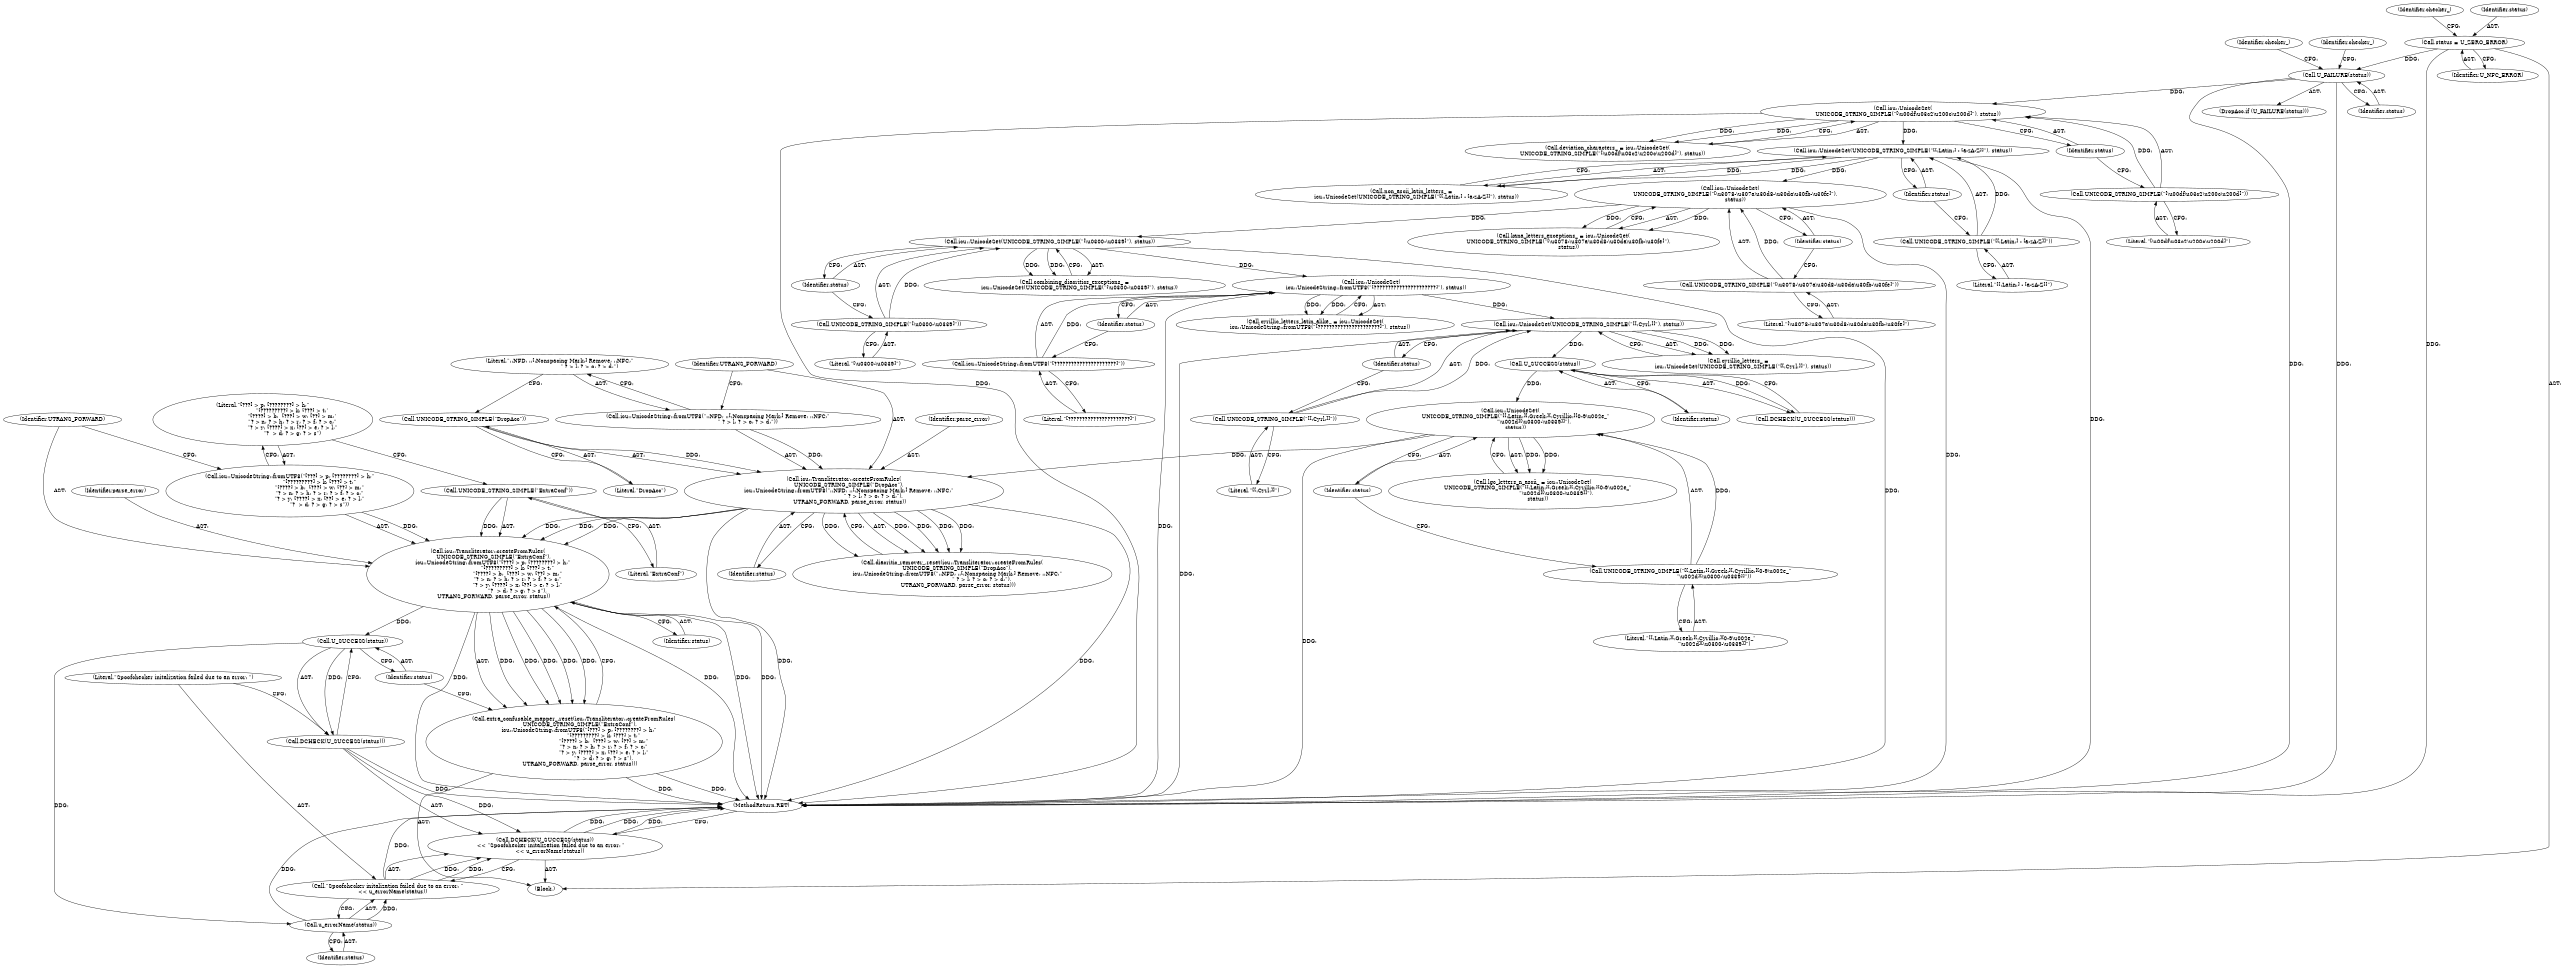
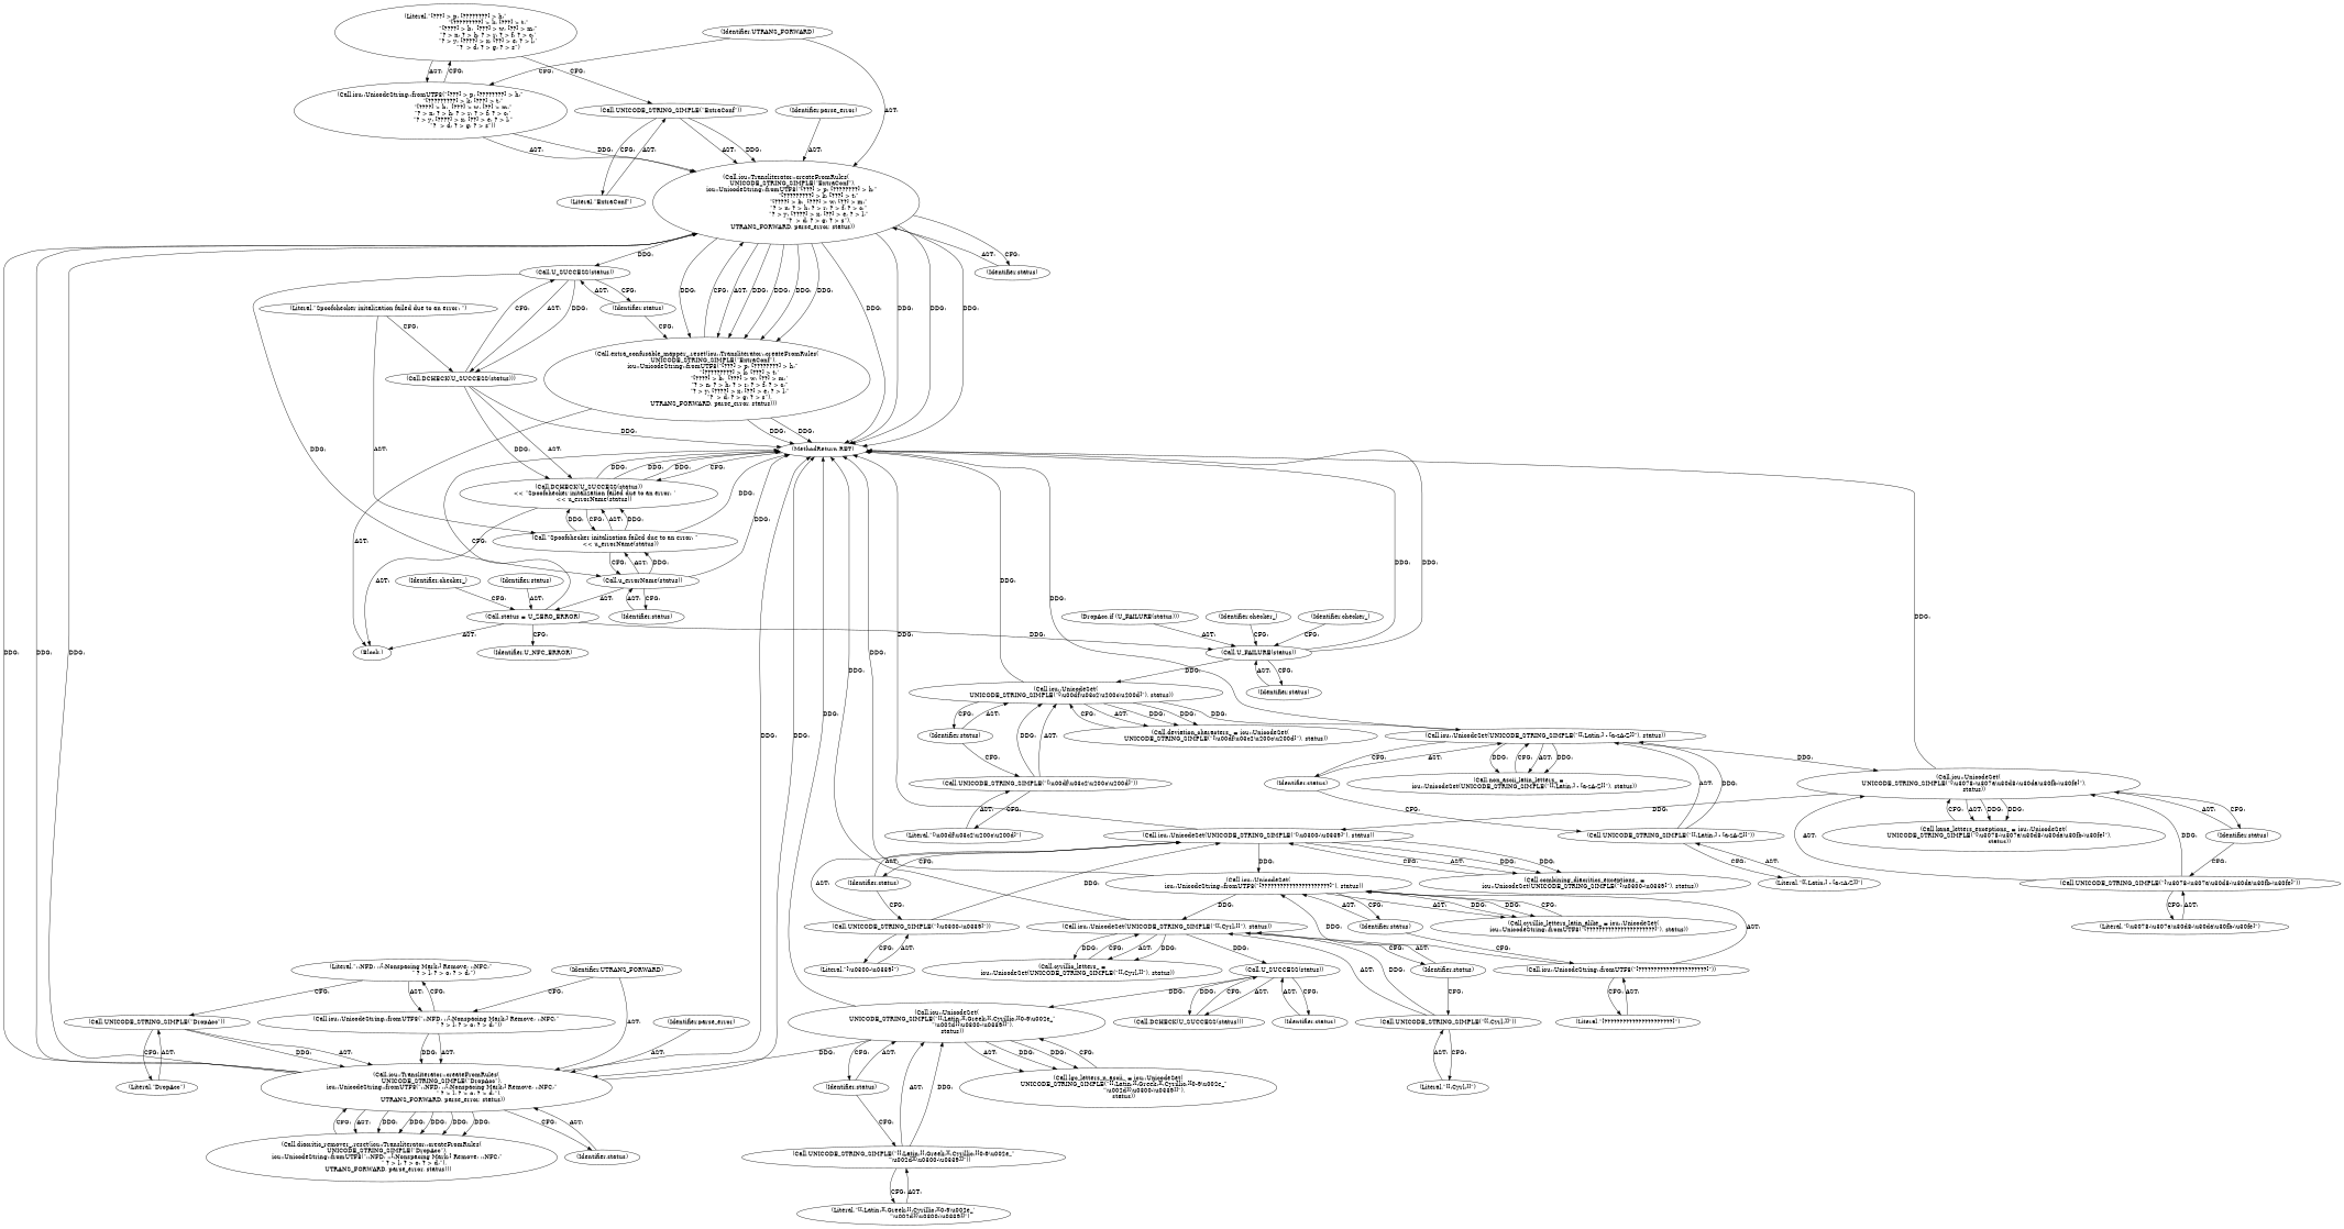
  digraph {
    n1 [label="(Call,icu::Transliterator::createFromRules(\n       UNICODE_STRING_SIMPLE(\"ExtraConf\"),\n      icu::UnicodeString::fromUTF8(\"[???] > p; [????????] > h;\"\n                                   \"[?????????] > k; [???] > t;\"\n                                   \"[????] > b;  [???] > w; [??] > m;\"\n                                   \"? > n; ? > h; ? > r; ? > f; ? > c;\"\n                                   \"? > y; [????] > x; [??] > e; ? > l;\"\n                                   \"?  > d; ? > g; ? > s\"),\n       UTRANS_FORWARD, parse_error, status))"]
    n2 [label="(Call,extra_confusable_mapper_.reset(icu::Transliterator::createFromRules(\n       UNICODE_STRING_SIMPLE(\"ExtraConf\"),\n      icu::UnicodeString::fromUTF8(\"[???] > p; [????????] > h;\"\n                                   \"[?????????] > k; [???] > t;\"\n                                   \"[????] > b;  [???] > w; [??] > m;\"\n                                   \"? > n; ? > h; ? > r; ? > f; ? > c;\"\n                                   \"? > y; [????] > x; [??] > e; ? > l;\"\n                                   \"?  > d; ? > g; ? > s\"),\n       UTRANS_FORWARD, parse_error, status)))"]
    n3 [label="(Call,U_SUCCESS(status))"]
    n4 [label="(Identifier,status)"]
    n5 [label="(MethodReturn,RET)"]
    n6 [label="(Block,)"]
    n7 [label="(Call,DCHECK(U_SUCCESS(status)))"]
    n8 [label="(Call,u_errorName(status))"]
    n9 [label="(Identifier,status)"]
    n10 [label="(Call,DCHECK(U_SUCCESS(status))\n       << \"Spoofchecker initalization failed due to an error: \"\n      << u_errorName(status))"]
    n11 [label="(Call,UNICODE_STRING_SIMPLE(\"ExtraConf\"))"]
    n12 [label="(Literal,\"ExtraConf\")"]
    n13 [label="(Call,icu::UnicodeString::fromUTF8(\"[???] > p; [????????] > h;\"\n                                   \"[?????????] > k; [???] > t;\"\n                                   \"[????] > b;  [???] > w; [??] > m;\"\n                                   \"? > n; ? > h; ? > r; ? > f; ? > c;\"\n                                   \"? > y; [????] > x; [??] > e; ? > l;\"\n                                   \"?  > d; ? > g; ? > s\"))"]
    n14 [label="(Literal,\"[???] > p; [????????] > h;\"\n                                   \"[?????????] > k; [???] > t;\"\n                                   \"[????] > b;  [???] > w; [??] > m;\"\n                                   \"? > n; ? > h; ? > r; ? > f; ? > c;\"\n                                   \"? > y; [????] > x; [??] > e; ? > l;\"\n                                   \"?  > d; ? > g; ? > s\")"]
    n15 [label="(Call,icu::Transliterator::createFromRules(\n      UNICODE_STRING_SIMPLE(\"DropAcc\"),\n      icu::UnicodeString::fromUTF8(\"::NFD; ::[:Nonspacing Mark:] Remove; ::NFC;\"\n                                   \" ? > l; ? > o; ? > d;\"),\n       UTRANS_FORWARD, parse_error, status))"]
    n16 [label="(Identifier,status)"]
    n17 [label="(Call,diacritic_remover_.reset(icu::Transliterator::createFromRules(\n      UNICODE_STRING_SIMPLE(\"DropAcc\"),\n      icu::UnicodeString::fromUTF8(\"::NFD; ::[:Nonspacing Mark:] Remove; ::NFC;\"\n                                   \" ? > l; ? > o; ? > d;\"),\n       UTRANS_FORWARD, parse_error, status)))"]
    n18 [label="(Call,UNICODE_STRING_SIMPLE(\"DropAcc\"))"]
    n19 [label="(Literal,\"DropAcc\")"]
    n20 [label="(Call,icu::UnicodeString::fromUTF8(\"::NFD; ::[:Nonspacing Mark:] Remove; ::NFC;\"\n                                   \" ? > l; ? > o; ? > d;\"))"]
    n21 [label="(Literal,\"::NFD; ::[:Nonspacing Mark:] Remove; ::NFC;\"\n                                   \" ? > l; ? > o; ? > d;\")"]
    n22 [label="(Call,icu::UnicodeSet(\n      UNICODE_STRING_SIMPLE(\"[[:Latin:][:Greek:][:Cyrillic:][0-9\\u002e_\"\n                            \"\\u002d][\\u0300-\\u0339]]\"),\n      status))"]
    n23 [label="(Call,lgc_letters_n_ascii_ = icu::UnicodeSet(\n      UNICODE_STRING_SIMPLE(\"[[:Latin:][:Greek:][:Cyrillic:][0-9\\u002e_\"\n                            \"\\u002d][\\u0300-\\u0339]]\"),\n      status))"]
    n24 [label="(Identifier,status)"]
    n25 [label="(Call,UNICODE_STRING_SIMPLE(\"[[:Latin:][:Greek:][:Cyrillic:][0-9\\u002e_\"\n                            \"\\u002d][\\u0300-\\u0339]]\"))"]
    n26 [label="(Literal,\"[[:Latin:][:Greek:][:Cyrillic:][0-9\\u002e_\"\n                            \"\\u002d][\\u0300-\\u0339]]\")"]
    n27 [label="(Call,U_SUCCESS(status))"]
    n28 [label="(Identifier,status)"]
    n29 [label="(Call,DCHECK(U_SUCCESS(status)))"]
    n30 [label="(Call,icu::UnicodeSet(UNICODE_STRING_SIMPLE(\"[[:Cyrl:]]\"), status))"]
    n31 [label="(Call,cyrillic_letters_ =\n      icu::UnicodeSet(UNICODE_STRING_SIMPLE(\"[[:Cyrl:]]\"), status))"]
    n32 [label="(Identifier,status)"]
    n33 [label="(Call,UNICODE_STRING_SIMPLE(\"[[:Cyrl:]]\"))"]
    n34 [label="(Literal,\"[[:Cyrl:]]\")"]
    n35 [label="(Call,icu::UnicodeSet(\n      icu::UnicodeString::fromUTF8(\"[??????????????????????]\"), status))"]
    n36 [label="(Identifier,status)"]
    n37 [label="(Call,cyrillic_letters_latin_alike_ = icu::UnicodeSet(\n      icu::UnicodeString::fromUTF8(\"[??????????????????????]\"), status))"]
    n38 [label="(Call,icu::UnicodeString::fromUTF8(\"[??????????????????????]\"))"]
    n39 [label="(Literal,\"[??????????????????????]\")"]
    n40 [label="(Call,icu::UnicodeSet(UNICODE_STRING_SIMPLE(\"[\\u0300-\\u0339]\"), status))"]
    n41 [label="(Identifier,status)"]
    n42 [label="(Call,combining_diacritics_exceptions_ =\n      icu::UnicodeSet(UNICODE_STRING_SIMPLE(\"[\\u0300-\\u0339]\"), status))"]
    n43 [label="(Call,UNICODE_STRING_SIMPLE(\"[\\u0300-\\u0339]\"))"]
    n44 [label="(Literal,\"[\\u0300-\\u0339]\")"]
    n45 [label="(Call,icu::UnicodeSet(\n      UNICODE_STRING_SIMPLE(\"[\\u3078-\\u307a\\u30d8-\\u30da\\u30fb-\\u30fe]\"),\n      status))"]
    n46 [label="(Call,kana_letters_exceptions_ = icu::UnicodeSet(\n      UNICODE_STRING_SIMPLE(\"[\\u3078-\\u307a\\u30d8-\\u30da\\u30fb-\\u30fe]\"),\n      status))"]
    n47 [label="(Identifier,status)"]
    n48 [label="(Call,UNICODE_STRING_SIMPLE(\"[\\u3078-\\u307a\\u30d8-\\u30da\\u30fb-\\u30fe]\"))"]
    n49 [label="(Literal,\"[\\u3078-\\u307a\\u30d8-\\u30da\\u30fb-\\u30fe]\")"]
    n50 [label="(Call,icu::UnicodeSet(UNICODE_STRING_SIMPLE(\"[[:Latin:] - [a-zA-Z]]\"), status))"]
    n51 [label="(Call,non_ascii_latin_letters_ =\n      icu::UnicodeSet(UNICODE_STRING_SIMPLE(\"[[:Latin:] - [a-zA-Z]]\"), status))"]
    n52 [label="(Identifier,status)"]
    n53 [label="(Call,UNICODE_STRING_SIMPLE(\"[[:Latin:] - [a-zA-Z]]\"))"]
    n54 [label="(Literal,\"[[:Latin:] - [a-zA-Z]]\")"]
    n55 [label="(Call,icu::UnicodeSet(\n      UNICODE_STRING_SIMPLE(\"[\\u00df\\u03c2\\u200c\\u200d]\"), status))"]
    n56 [label="(Identifier,status)"]
    n57 [label="(Call,deviation_characters_ = icu::UnicodeSet(\n      UNICODE_STRING_SIMPLE(\"[\\u00df\\u03c2\\u200c\\u200d]\"), status))"]
    n58 [label="(Call,UNICODE_STRING_SIMPLE(\"[\\u00df\\u03c2\\u200c\\u200d]\"))"]
    n59 [label="(Literal,\"[\\u00df\\u03c2\\u200c\\u200d]\")"]
    n60 [label="(Call,U_FAILURE(status))"]
    n61 [label="(DropAcc,if (U_FAILURE(status)))"]
    n62 [label="(Identifier,status)"]
    n63 [label="(Call,status = U_ZERO_ERROR)"]
    n64 [label="(Identifier,U_NFC_ERROR)"]
    n65 [label="(Call,\"Spoofchecker initalization failed due to an error: \"\n      << u_errorName(status))"]
    n66 [label="(Identifier,status)"]
    n67 [label="(Identifier,parse_error)"]
    n68 [label="(Identifier,checker_)"]
    n69 [label="(Identifier,checker_)"]
    n70 [label="(Identifier,parse_error)"]
    n71 [label="(Identifier,checker_)"]
    n72 [label="(Literal,\"Spoofchecker initalization failed due to an error: \")"]
    n73 [label="(Identifier,status)"]
    n74 [label="(Identifier,UTRANS_FORWARD)"]
    n75 [label="(Identifier,UTRANS_FORWARD)"]
    n1 -> n2 [label="AST: "]
    n1 -> n2 [label="DDG: "]
    n1 -> n2 [label="DDG: "]
    n1 -> n2 [label="DDG: "]
    n1 -> n2 [label="DDG: "]
    n1 -> n2 [label="DDG: "]
    n1 -> n3 [label="DDG: "]
    n1 -> n4 [label="CFG: "]
    n1 -> n5 [label="DDG: "]
    n1 -> n5 [label="DDG: "]
    n1 -> n5 [label="DDG: "]
    n1 -> n5 [label="DDG: "]
    n2 -> n1 [label="CFG: "]
    n2 -> n5 [label="DDG: "]
    n2 -> n5 [label="DDG: "]
    n2 -> n6 [label="AST: "]
    n3 -> n7 [label="AST: "]
    n3 -> n7 [label="DDG: "]
    n3 -> n8 [label="DDG: "]
    n3 -> n9 [label="CFG: "]
    n4 -> n1 [label="AST: "]
    n5 -> n10 [label="CFG: "]
    n7 -> n3 [label="CFG: "]
    n7 -> n5 [label="DDG: "]
    n7 -> n10 [label="AST: "]
    n7 -> n10 [label="DDG: "]
    n8 -> n5 [label="DDG: "]
    n8 -> n65 [label="AST: "]
    n8 -> n65 [label="DDG: "]
    n8 -> n66 [label="CFG: "]
    n9 -> n2 [label="CFG: "]
    n9 -> n3 [label="AST: "]
    n10 -> n5 [label="DDG: "]
    n10 -> n5 [label="DDG: "]
    n10 -> n5 [label="DDG: "]
    n10 -> n6 [label="AST: "]
    n10 -> n65 [label="CFG: "]
    n11 -> n1 [label="AST: "]
    n11 -> n1 [label="DDG: "]
    n11 -> n12 [label="CFG: "]
    n12 -> n11 [label="AST: "]
    n13 -> n1 [label="AST: "]
    n13 -> n1 [label="DDG: "]
    n13 -> n14 [label="CFG: "]
    n14 -> n11 [label="CFG: "]
    n14 -> n13 [label="AST: "]
    n15 -> n1 [label="DDG: "]
    n15 -> n1 [label="DDG: "]
    n15 -> n1 [label="DDG: "]
    n15 -> n5 [label="DDG: "]
    n15 -> n5 [label="DDG: "]
    n15 -> n16 [label="CFG: "]
    n15 -> n17 [label="AST: "]
    n15 -> n17 [label="DDG: "]
    n15 -> n17 [label="DDG: "]
    n15 -> n17 [label="DDG: "]
    n15 -> n17 [label="DDG: "]
    n15 -> n17 [label="DDG: "]
    n16 -> n15 [label="AST: "]
    n17 -> n15 [label="CFG: "]
    n18 -> n15 [label="AST: "]
    n18 -> n15 [label="DDG: "]
    n18 -> n19 [label="CFG: "]
    n19 -> n18 [label="AST: "]
    n20 -> n15 [label="AST: "]
    n20 -> n15 [label="DDG: "]
    n20 -> n21 [label="CFG: "]
    n21 -> n18 [label="CFG: "]
    n21 -> n20 [label="AST: "]
    n22 -> n5 [label="DDG: "]
    n22 -> n15 [label="DDG: "]
    n22 -> n23 [label="AST: "]
    n22 -> n23 [label="DDG: "]
    n22 -> n23 [label="DDG: "]
    n22 -> n24 [label="CFG: "]
    n23 -> n22 [label="CFG: "]
    n24 -> n22 [label="AST: "]
    n24 -> n25 [label="CFG: "]
    n25 -> n22 [label="AST: "]
    n25 -> n22 [label="DDG: "]
    n25 -> n26 [label="CFG: "]
    n26 -> n25 [label="AST: "]
    n27 -> n22 [label="DDG: "]
    n27 -> n28 [label="CFG: "]
    n27 -> n29 [label="AST: "]
    n27 -> n29 [label="DDG: "]
    n28 -> n27 [label="AST: "]
    n29 -> n27 [label="CFG: "]
    n30 -> n5 [label="DDG: "]
    n30 -> n27 [label="DDG: "]
    n30 -> n31 [label="AST: "]
    n30 -> n31 [label="DDG: "]
    n30 -> n31 [label="DDG: "]
    n30 -> n32 [label="CFG: "]
    n31 -> n30 [label="CFG: "]
    n32 -> n30 [label="AST: "]
    n32 -> n33 [label="CFG: "]
    n33 -> n30 [label="AST: "]
    n33 -> n30 [label="DDG: "]
    n33 -> n34 [label="CFG: "]
    n34 -> n33 [label="AST: "]
    n35 -> n5 [label="DDG: "]
    n35 -> n30 [label="DDG: "]
    n35 -> n36 [label="CFG: "]
    n35 -> n37 [label="AST: "]
    n35 -> n37 [label="DDG: "]
    n35 -> n37 [label="DDG: "]
    n36 -> n35 [label="AST: "]
    n36 -> n38 [label="CFG: "]
    n37 -> n35 [label="CFG: "]
    n38 -> n35 [label="AST: "]
    n38 -> n35 [label="DDG: "]
    n38 -> n39 [label="CFG: "]
    n39 -> n38 [label="AST: "]
    n40 -> n5 [label="DDG: "]
    n40 -> n35 [label="DDG: "]
    n40 -> n41 [label="CFG: "]
    n40 -> n42 [label="AST: "]
    n40 -> n42 [label="DDG: "]
    n40 -> n42 [label="DDG: "]
    n41 -> n40 [label="AST: "]
    n41 -> n43 [label="CFG: "]
    n42 -> n40 [label="CFG: "]
    n43 -> n40 [label="AST: "]
    n43 -> n40 [label="DDG: "]
    n43 -> n44 [label="CFG: "]
    n44 -> n43 [label="AST: "]
    n45 -> n5 [label="DDG: "]
    n45 -> n40 [label="DDG: "]
    n45 -> n46 [label="AST: "]
    n45 -> n46 [label="DDG: "]
    n45 -> n46 [label="DDG: "]
    n45 -> n47 [label="CFG: "]
    n46 -> n45 [label="CFG: "]
    n47 -> n45 [label="AST: "]
    n47 -> n48 [label="CFG: "]
    n48 -> n45 [label="AST: "]
    n48 -> n45 [label="DDG: "]
    n48 -> n49 [label="CFG: "]
    n49 -> n48 [label="AST: "]
    n50 -> n5 [label="DDG: "]
    n50 -> n45 [label="DDG: "]
    n50 -> n51 [label="AST: "]
    n50 -> n51 [label="DDG: "]
    n50 -> n51 [label="DDG: "]
    n50 -> n52 [label="CFG: "]
    n51 -> n50 [label="CFG: "]
    n52 -> n50 [label="AST: "]
    n52 -> n53 [label="CFG: "]
    n53 -> n50 [label="AST: "]
    n53 -> n50 [label="DDG: "]
    n53 -> n54 [label="CFG: "]
    n54 -> n53 [label="AST: "]
    n55 -> n5 [label="DDG: "]
    n55 -> n50 [label="DDG: "]
    n55 -> n56 [label="CFG: "]
    n55 -> n57 [label="AST: "]
    n55 -> n57 [label="DDG: "]
    n55 -> n57 [label="DDG: "]
    n56 -> n55 [label="AST: "]
    n56 -> n58 [label="CFG: "]
    n57 -> n55 [label="CFG: "]
    n58 -> n55 [label="AST: "]
    n58 -> n55 [label="DDG: "]
    n58 -> n59 [label="CFG: "]
    n59 -> n58 [label="AST: "]
    n60 -> n5 [label="DDG: "]
    n60 -> n5 [label="DDG: "]
    n60 -> n55 [label="DDG: "]
-   n60 -> n61 [label="AST: "]
+   n61 -> n60 [label="AST: "]
    n60 -> n62 [label="CFG: "]
    n62 -> n60 [label="AST: "]
-   n63 -> n5 [label="DDG: "]
+   n63 -> n5 [label="CFG: "]
    n63 -> n6 [label="AST: "]
    n63 -> n60 [label="DDG: "]
    n63 -> n64 [label="CFG: "]
-   n64 -> n63 [label="AST: "]
+   n8 -> n63 [label="AST: "]
    n65 -> n5 [label="DDG: "]
    n65 -> n8 [label="CFG: "]
    n65 -> n10 [label="AST: "]
    n65 -> n10 [label="DDG: "]
    n65 -> n10 [label="DDG: "]
    n66 -> n8 [label="AST: "]
    n67 -> n1 [label="AST: "]
    n68 -> n60 [label="CFG: "]
    n69 -> n63 [label="CFG: "]
    n70 -> n15 [label="AST: "]
    n71 -> n60 [label="CFG: "]
    n72 -> n7 [label="CFG: "]
    n72 -> n65 [label="AST: "]
    n73 -> n63 [label="AST: "]
    n74 -> n1 [label="AST: "]
    n74 -> n13 [label="CFG: "]
    n75 -> n15 [label="AST: "]
    n75 -> n20 [label="CFG: "]
  }
